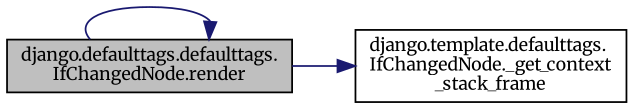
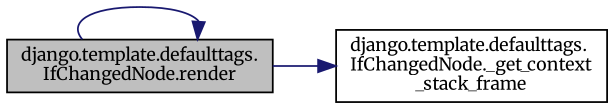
  digraph {
    rankdir=LR
    fontname=Merriweather
    node [color=black fontname=Merriweather fontsize=10 shape=record style=filled]
    edge [color=midnightblue fontname=Merriweather fontsize=10 labelfontname=Helvetica labelfontsize=10 style=solid]
-   n1 [fillcolor=grey75 fontcolor=black height=0.2 label="django.defaulttags.defaulttags.\lIfChangedNode.render" width=0.4]
+   n1 [fillcolor=grey75 fontcolor=black height=0.2 label="django.template.defaulttags.\lIfChangedNode.render" width=0.4]
    n2 [fillcolor=white height=0.2 label="django.template.defaulttags.\lIfChangedNode._get_context\l_stack_frame" width=0.4]
    n1 -> n1
    n1 -> n2
  }
